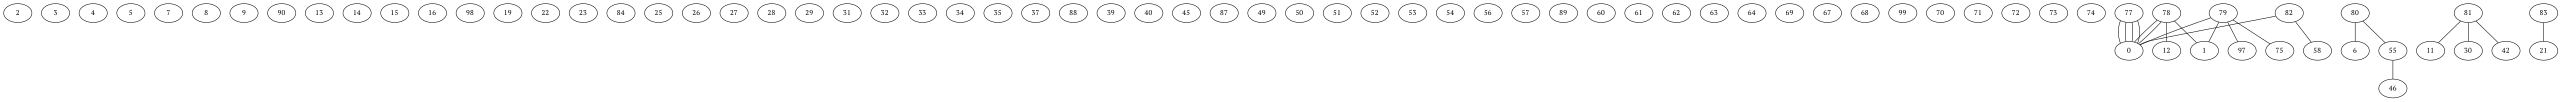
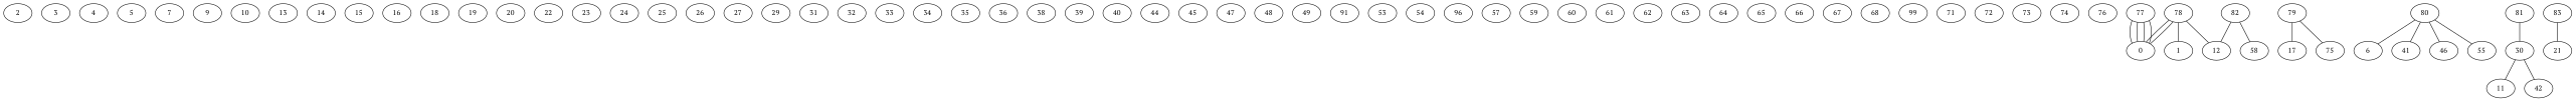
  graph {
    fontname="PT Serif"
    node [fontname="PT Serif"]
    edge [fontname="PT Serif"]
    2
    3
    4
    5
    7
-   8
    9
-   10 [label=90]
+   10
    13
    14
    15
    16
-   18 [label=98]
+   18
    19
+   20
    22
    23
-   24 [label=84]
+   24
    25
    26
    27
-   28
    29
    31
    32
    33
    34
    35
-   37
-   38 [label=88]
+   36
+   38
    39
    40
+   44
    45
-   47 [label=87]
+   47
+   48
    49
-   50
-   51
-   52
+   51 [label=91]
    53
    54
-   56
+   56 [label=96]
    57
-   59 [label=89]
+   59
    60
    61
    62
    63
    64
-   65 [label=69]
+   65
+   66
    67
    68
    n56 [label=99]
-   70
    71
    72
    73
    74
+   76
    77
    0
    78
    1
    12
    79
-   17 [label=97]
+   17
    75
    80
    6
+   41
    46
    55
    81
    11
    30
    42
    82
    58
    83
    21
    77 -- 0
    77 -- 0
    77 -- 0
    77 -- 0
    78 -- 0
    78 -- 0
    78 -- 1
    78 -- 12
-   79 -- 0
-   79 -- 1
    79 -- 17
    79 -- 75
    80 -- 6
-   55 -- 46
+   80 -- 41
+   80 -- 46
    80 -- 55
-   81 -- 11
+   30 -- 11
    81 -- 30
-   81 -- 42
-   82 -- 0
+   30 -- 42
+   82 -- 12
    82 -- 58
    83 -- 21
  }
